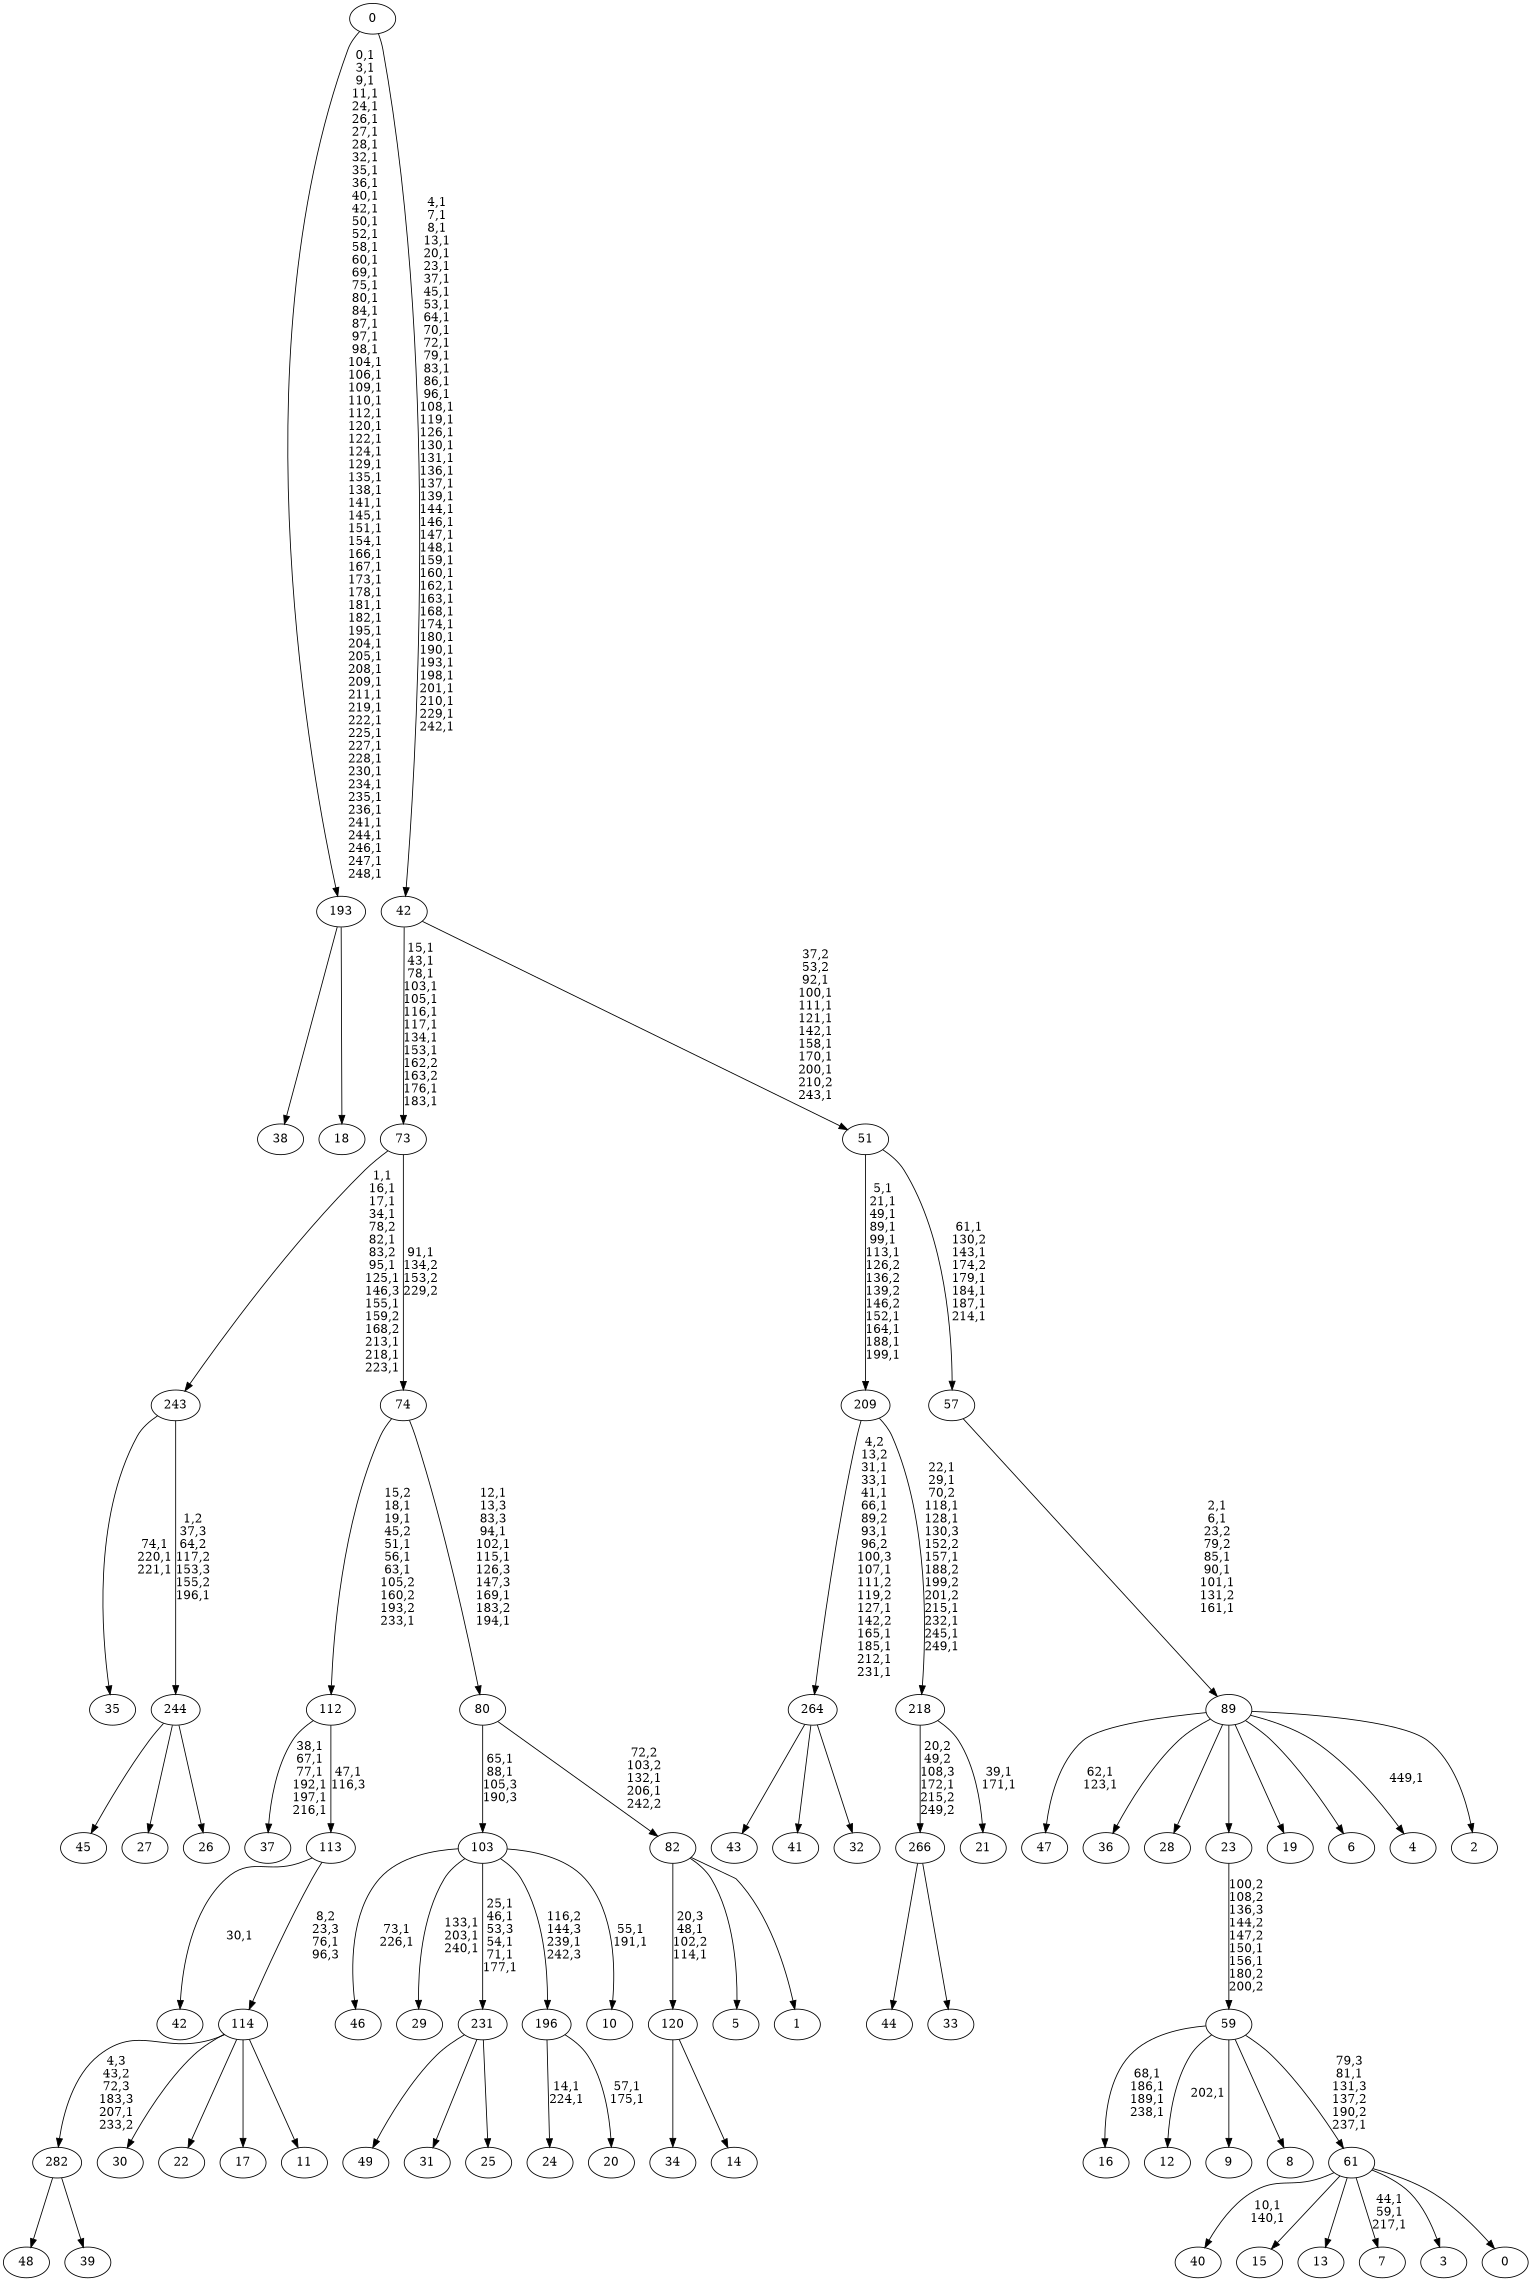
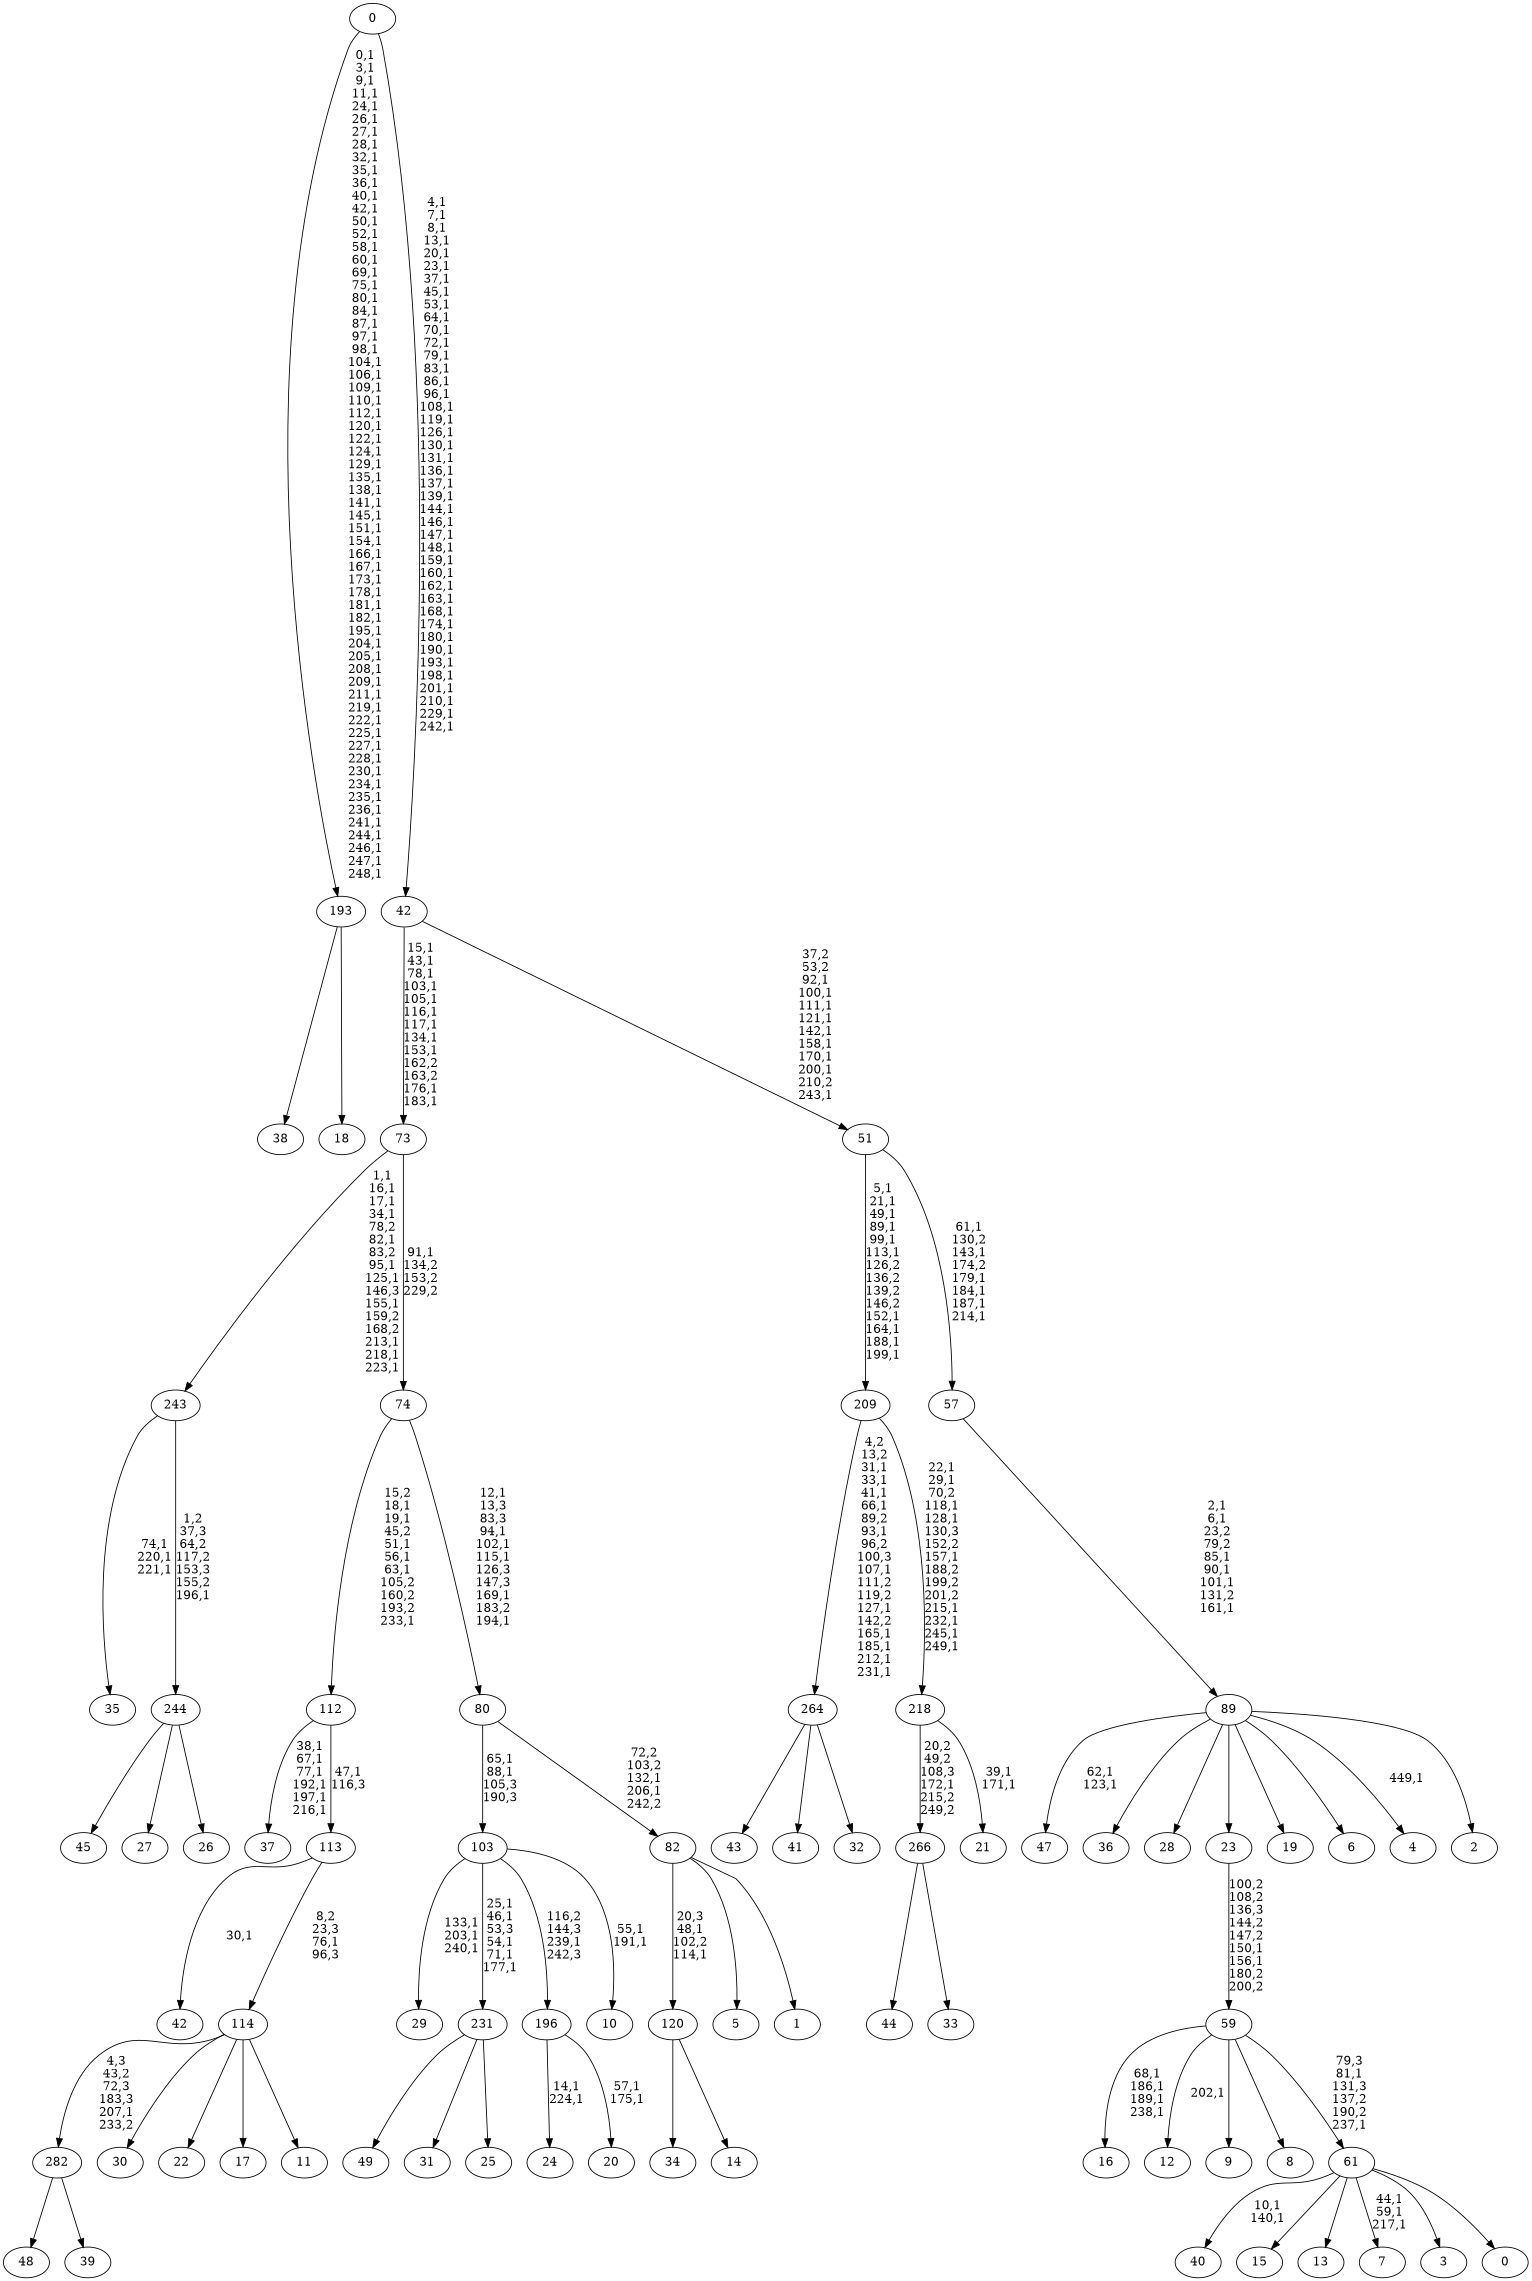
  digraph {
    n1 [label=49]
    n2 [label=48]
    n3 [label=47]
-   n4 [label=46]
    n5 [label=45]
    n6 [label=44]
    n7 [label=43]
    n8 [label=42]
    n9 [label=41]
    n10 [label=40]
    n11 [label=39]
    282
    n13 [label=38]
    n14 [label=37]
    n15 [label=36]
    n16 [label=35]
    n17 [label=34]
    n18 [label=33]
    266
    n20 [label=32]
    264
    n22 [label=31]
    n23 [label=30]
    n24 [label=29]
    n25 [label=28]
    n26 [label=27]
    n27 [label=26]
    244
    243
    n30 [label=25]
    231
    n32 [label=24]
    n33 [label=23]
    59
    n35 [label=22]
    n36 [label=21]
    218
    209
    n39 [label=20]
    196
    n41 [label=19]
    n42 [label=18]
    193
    n44 [label=17]
    n45 [label=16]
    n46 [label=15]
    n47 [label=14]
    120
    n49 [label=13]
    n50 [label=12]
    n51 [label=11]
    114
    113
    112
    n55 [label=10]
    103
    n57 [label=9]
    n58 [label=8]
    n59 [label=7]
    n60 [label=6]
    n61 [label=5]
    n62 [label=4]
    n63 [label=3]
    n64 [label=2]
    89
    n66 [label=1]
    82
    80
    74
    73
    n71 [label=0]
    61
    57
    51
    42
    0
    282 -> n2
    282 -> n11
    266 -> n6
    266 -> n18
    264 -> n7
    264 -> n9
    264 -> n20
    244 -> n5
    244 -> n26
    244 -> n27
    243 -> n16 [label="74,1\n220,1\n221,1"]
    243 -> 244 [label="1,2\n37,3\n64,2\n117,2\n153,3\n155,2\n196,1"]
    231 -> n1
    231 -> n22
    231 -> n30
    n33 -> 59 [label="100,2\n108,2\n136,3\n144,2\n147,2\n150,1\n156,1\n180,2\n200,2"]
    59 -> n45 [label="68,1\n186,1\n189,1\n238,1"]
    59 -> n50 [label="202,1"]
    59 -> n57
    59 -> n58
    59 -> 61 [label="79,3\n81,1\n131,3\n137,2\n190,2\n237,1"]
    218 -> 266 [label="20,2\n49,2\n108,3\n172,1\n215,2\n249,2"]
    218 -> n36 [label="39,1\n171,1"]
    209 -> 264 [label="4,2\n13,2\n31,1\n33,1\n41,1\n66,1\n89,2\n93,1\n96,2\n100,3\n107,1\n111,2\n119,2\n127,1\n142,2\n165,1\n185,1\n212,1\n231,1"]
    209 -> 218 [label="22,1\n29,1\n70,2\n118,1\n128,1\n130,3\n152,2\n157,1\n188,2\n199,2\n201,2\n215,1\n232,1\n245,1\n249,1"]
    196 -> n32 [label="14,1\n224,1"]
    196 -> n39 [label="57,1\n175,1"]
    193 -> n13
    193 -> n42
    120 -> n17
    120 -> n47
    114 -> 282 [label="4,3\n43,2\n72,3\n183,3\n207,1\n233,2"]
    114 -> n23
    114 -> n35
    114 -> n44
    114 -> n51
    113 -> n8 [label="30,1"]
    113 -> 114 [label="8,2\n23,3\n76,1\n96,3"]
    112 -> n14 [label="38,1\n67,1\n77,1\n192,1\n197,1\n216,1"]
    112 -> 113 [label="47,1\n116,3"]
-   103 -> n4 [label="73,1\n226,1"]
    103 -> n24 [label="133,1\n203,1\n240,1"]
    103 -> 231 [label="25,1\n46,1\n53,3\n54,1\n71,1\n177,1"]
    103 -> 196 [label="116,2\n144,3\n239,1\n242,3"]
    103 -> n55 [label="55,1\n191,1"]
    89 -> n3 [label="62,1\n123,1"]
    89 -> n15
    89 -> n25
    89 -> n33
    89 -> n41
    89 -> n60
    89 -> n62 [label="449,1"]
    89 -> n64
    82 -> 120 [label="20,3\n48,1\n102,2\n114,1"]
    82 -> n61
    82 -> n66
    80 -> 103 [label="65,1\n88,1\n105,3\n190,3"]
    80 -> 82 [label="72,2\n103,2\n132,1\n206,1\n242,2"]
    74 -> 112 [label="15,2\n18,1\n19,1\n45,2\n51,1\n56,1\n63,1\n105,2\n160,2\n193,2\n233,1"]
    74 -> 80 [label="12,1\n13,3\n83,3\n94,1\n102,1\n115,1\n126,3\n147,3\n169,1\n183,2\n194,1"]
    73 -> 243 [label="1,1\n16,1\n17,1\n34,1\n78,2\n82,1\n83,2\n95,1\n125,1\n146,3\n155,1\n159,2\n168,2\n213,1\n218,1\n223,1"]
    73 -> 74 [label="91,1\n134,2\n153,2\n229,2"]
    61 -> n10 [label="10,1\n140,1"]
    61 -> n46
    61 -> n49
    61 -> n59 [label="44,1\n59,1\n217,1"]
    61 -> n63
    61 -> n71
    57 -> 89 [label="2,1\n6,1\n23,2\n79,2\n85,1\n90,1\n101,1\n131,2\n161,1"]
    51 -> 209 [label="5,1\n21,1\n49,1\n89,1\n99,1\n113,1\n126,2\n136,2\n139,2\n146,2\n152,1\n164,1\n188,1\n199,1"]
    51 -> 57 [label="61,1\n130,2\n143,1\n174,2\n179,1\n184,1\n187,1\n214,1"]
    42 -> 73 [label="15,1\n43,1\n78,1\n103,1\n105,1\n116,1\n117,1\n134,1\n153,1\n162,2\n163,2\n176,1\n183,1"]
    42 -> 51 [label="37,2\n53,2\n92,1\n100,1\n111,1\n121,1\n142,1\n158,1\n170,1\n200,1\n210,2\n243,1"]
    0 -> 193 [label="0,1\n3,1\n9,1\n11,1\n24,1\n26,1\n27,1\n28,1\n32,1\n35,1\n36,1\n40,1\n42,1\n50,1\n52,1\n58,1\n60,1\n69,1\n75,1\n80,1\n84,1\n87,1\n97,1\n98,1\n104,1\n106,1\n109,1\n110,1\n112,1\n120,1\n122,1\n124,1\n129,1\n135,1\n138,1\n141,1\n145,1\n151,1\n154,1\n166,1\n167,1\n173,1\n178,1\n181,1\n182,1\n195,1\n204,1\n205,1\n208,1\n209,1\n211,1\n219,1\n222,1\n225,1\n227,1\n228,1\n230,1\n234,1\n235,1\n236,1\n241,1\n244,1\n246,1\n247,1\n248,1"]
    0 -> 42 [label="4,1\n7,1\n8,1\n13,1\n20,1\n23,1\n37,1\n45,1\n53,1\n64,1\n70,1\n72,1\n79,1\n83,1\n86,1\n96,1\n108,1\n119,1\n126,1\n130,1\n131,1\n136,1\n137,1\n139,1\n144,1\n146,1\n147,1\n148,1\n159,1\n160,1\n162,1\n163,1\n168,1\n174,1\n180,1\n190,1\n193,1\n198,1\n201,1\n210,1\n229,1\n242,1"]
  }
